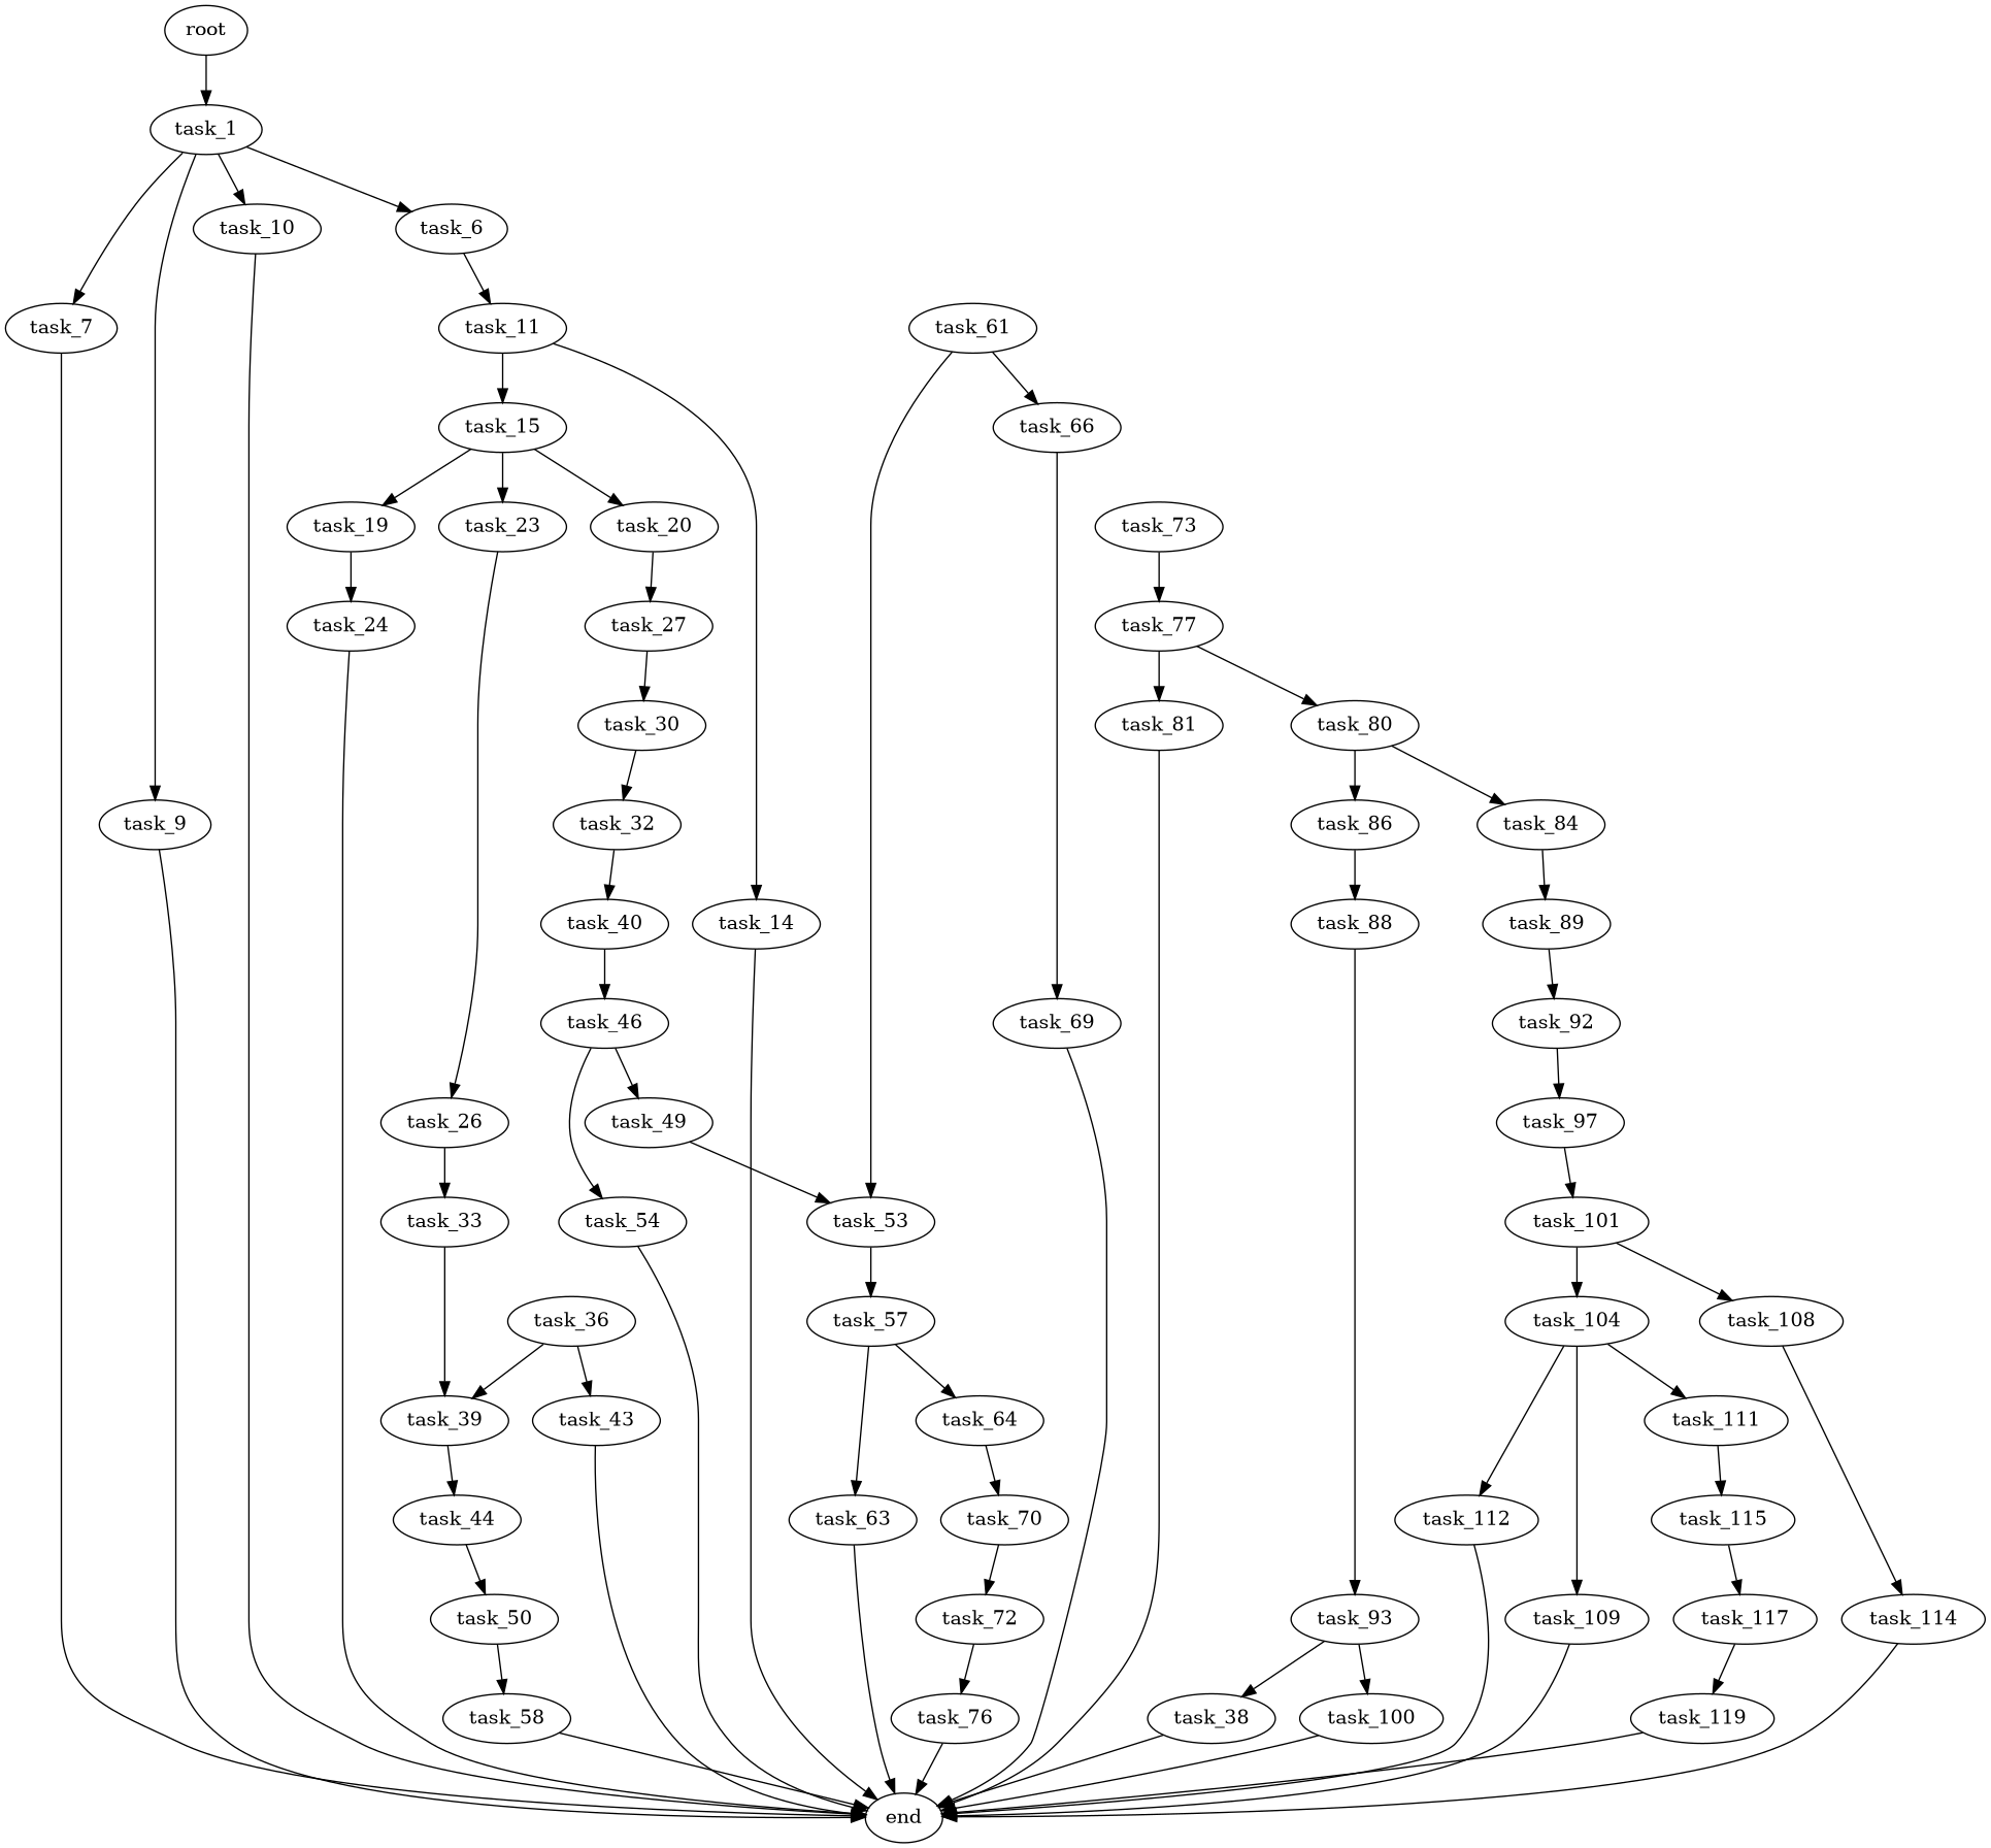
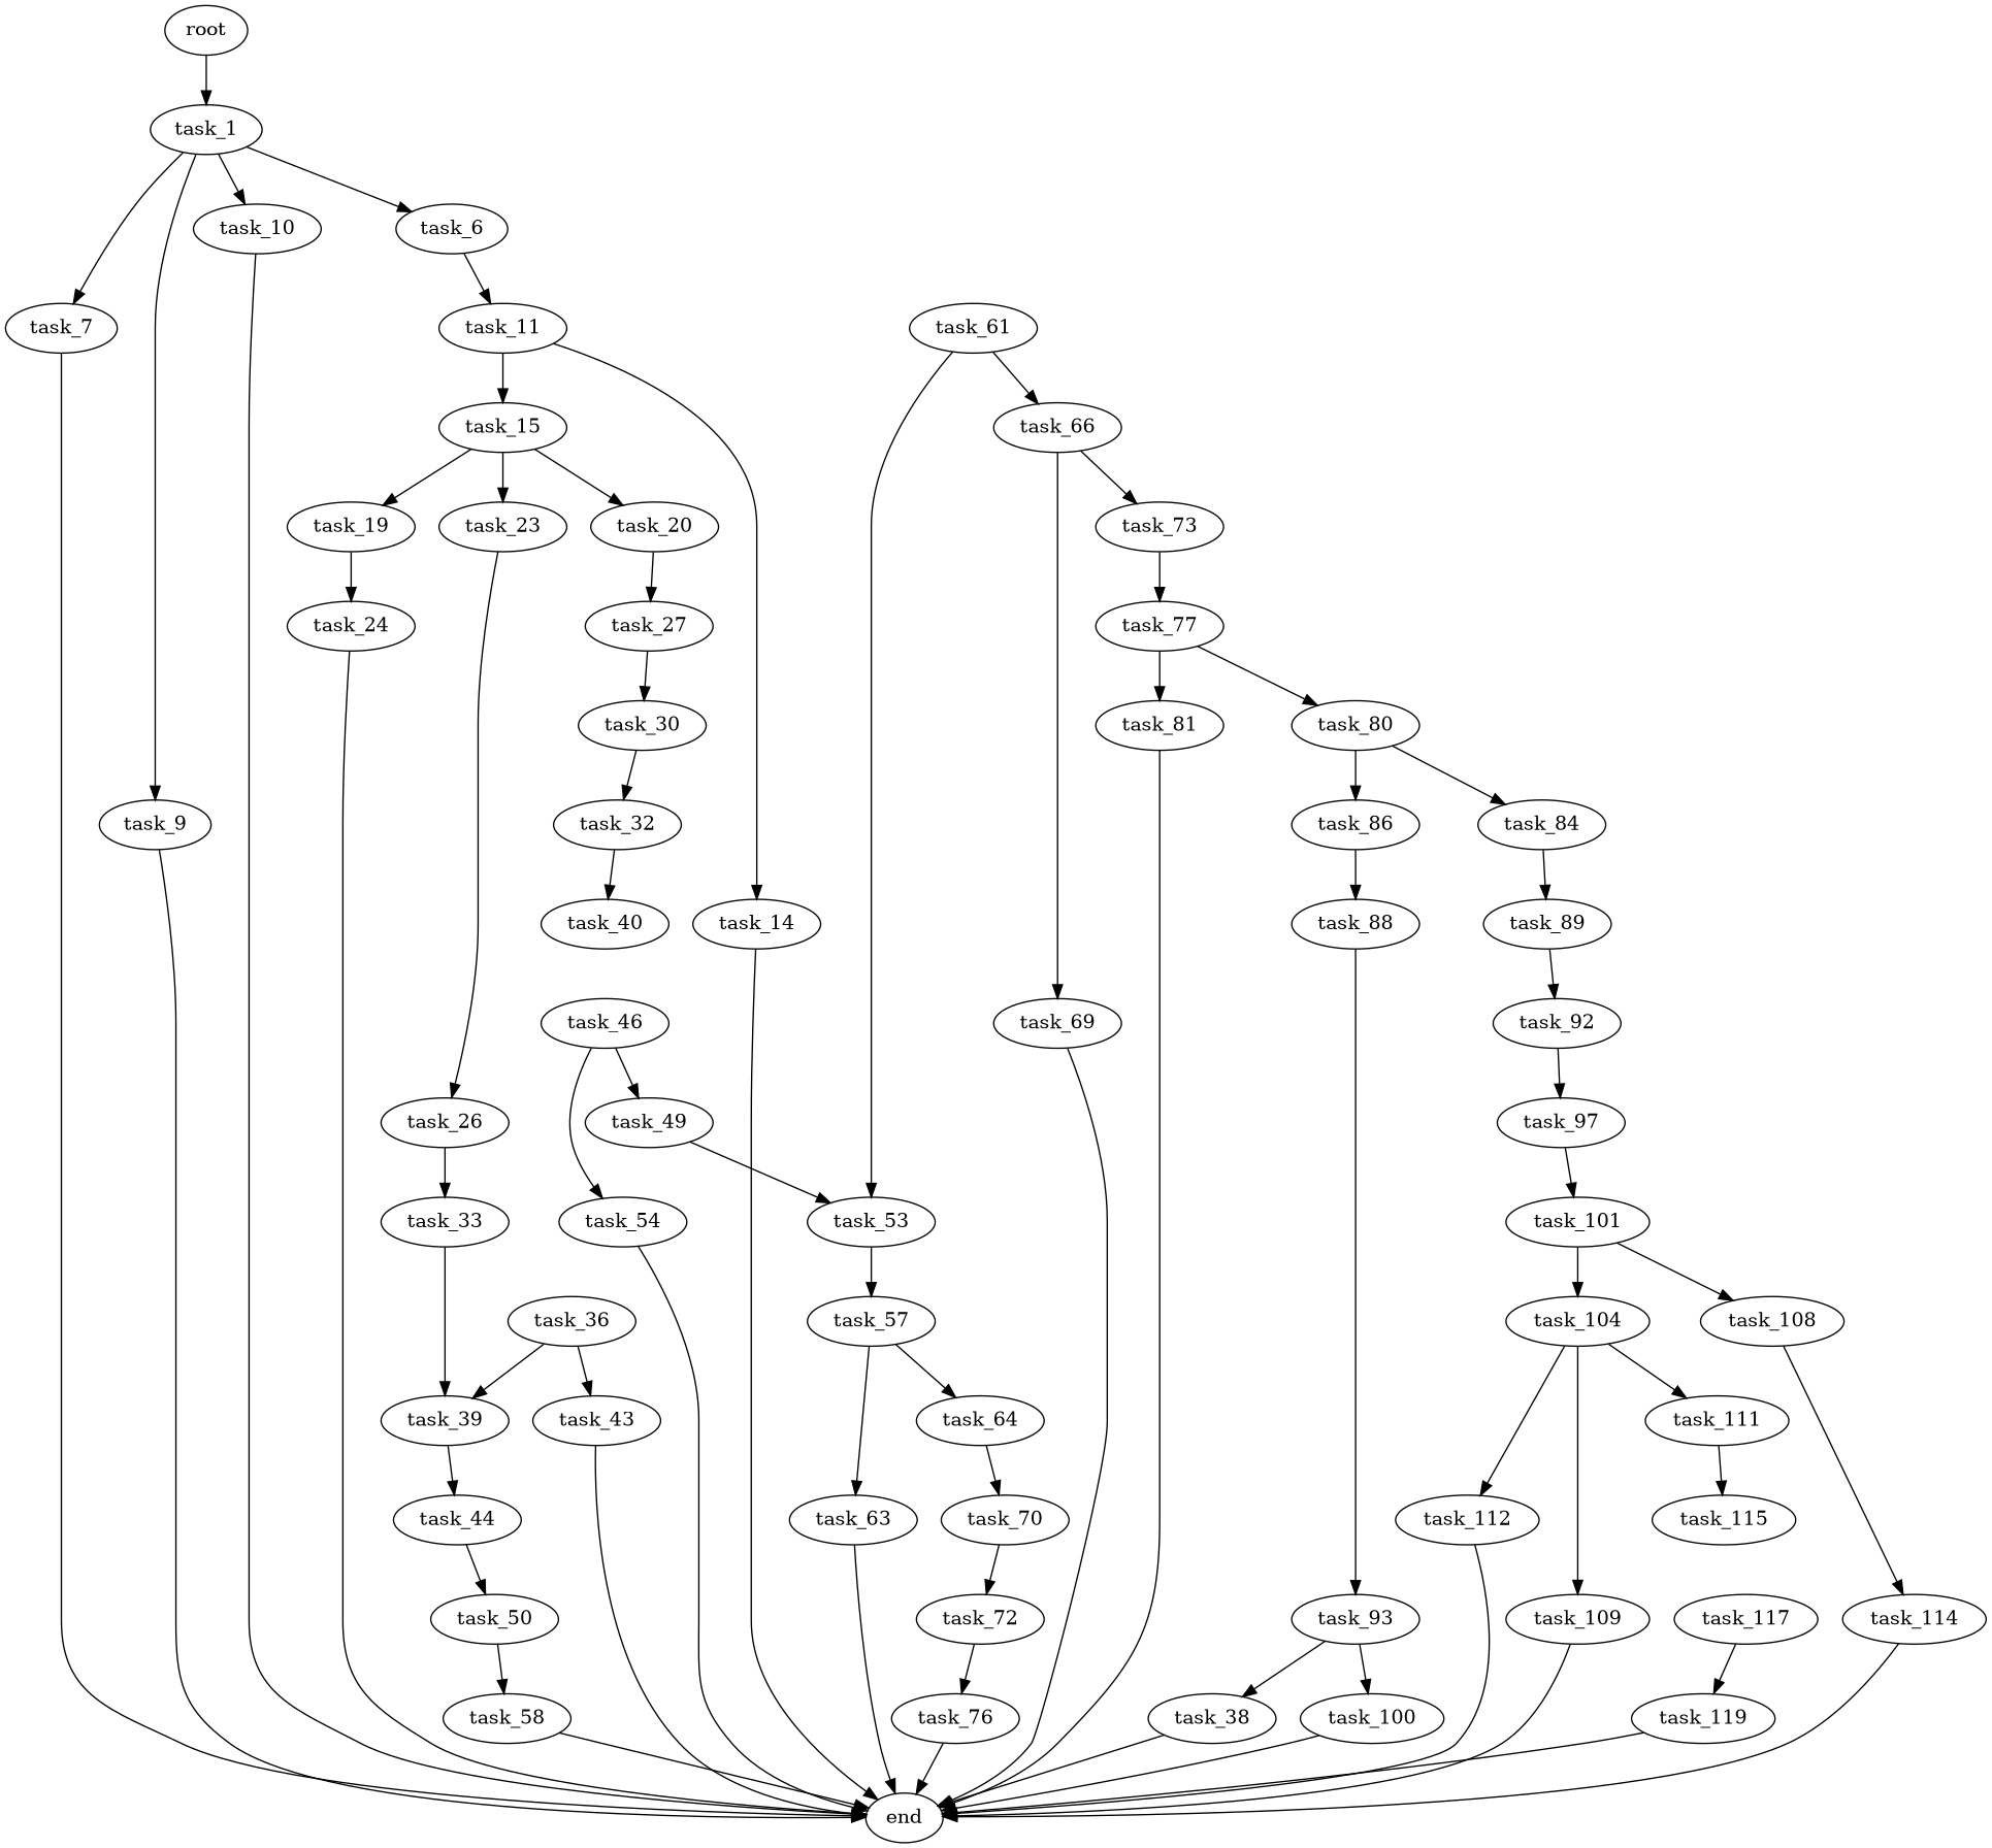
  digraph {
    root
    task_1
    task_6
    task_7
    task_9
    task_10
    task_11
    end
    task_14
    task_15
    task_19
    task_20
    task_23
    task_24
    task_27
    task_26
    task_30
    task_33
    task_32
    task_39
    task_36
    task_43
    task_40
    task_46
    task_49
    task_54
    task_44
    task_50
    task_58
    task_53
    task_57
    task_63
    task_64
    task_61
    task_66
    task_70
    task_69
    task_73
    task_72
    task_77
    task_76
    task_80
    task_81
    task_84
    task_86
    task_89
    task_88
    task_92
    task_93
    task_97
    n51 [label=task_38]
    task_100
    task_101
    task_104
    task_108
    task_109
    task_111
    task_112
    task_114
    task_115
    task_117
    task_119
    root -> task_1
    task_1 -> task_6
    task_1 -> task_7
    task_1 -> task_9
    task_1 -> task_10
    task_6 -> task_11
    task_7 -> end
    task_9 -> end
    task_10 -> end
    task_11 -> task_14
    task_11 -> task_15
    task_14 -> end
    task_15 -> task_19
    task_15 -> task_20
    task_15 -> task_23
    task_19 -> task_24
    task_20 -> task_27
    task_23 -> task_26
    task_24 -> end
    task_27 -> task_30
    task_26 -> task_33
    task_30 -> task_32
    task_33 -> task_39
    task_32 -> task_40
    task_39 -> task_44
    task_36 -> task_39
    task_36 -> task_43
    task_43 -> end
-   task_40 -> task_46
    task_46 -> task_49
    task_46 -> task_54
    task_49 -> task_53
    task_54 -> end
    task_44 -> task_50
    task_50 -> task_58
    task_58 -> end
    task_53 -> task_57
    task_57 -> task_63
    task_57 -> task_64
    task_63 -> end
    task_64 -> task_70
    task_61 -> task_53
    task_61 -> task_66
    task_66 -> task_69
+   task_66 -> task_73
    task_70 -> task_72
    task_69 -> end
    task_73 -> task_77
    task_72 -> task_76
    task_77 -> task_80
    task_77 -> task_81
    task_76 -> end
    task_80 -> task_84
    task_80 -> task_86
    task_81 -> end
    task_84 -> task_89
    task_86 -> task_88
    task_89 -> task_92
    task_88 -> task_93
    task_92 -> task_97
    task_93 -> n51
    task_93 -> task_100
    task_97 -> task_101
    n51 -> end
    task_100 -> end
    task_101 -> task_104
    task_101 -> task_108
    task_104 -> task_109
    task_104 -> task_111
    task_104 -> task_112
    task_108 -> task_114
    task_109 -> end
    task_111 -> task_115
    task_112 -> end
    task_114 -> end
-   task_115 -> task_117
    task_117 -> task_119
    task_119 -> end
  }
